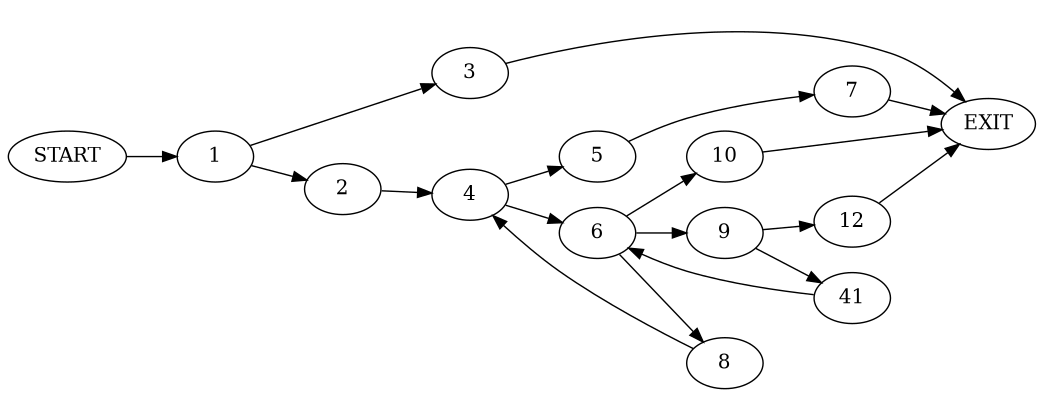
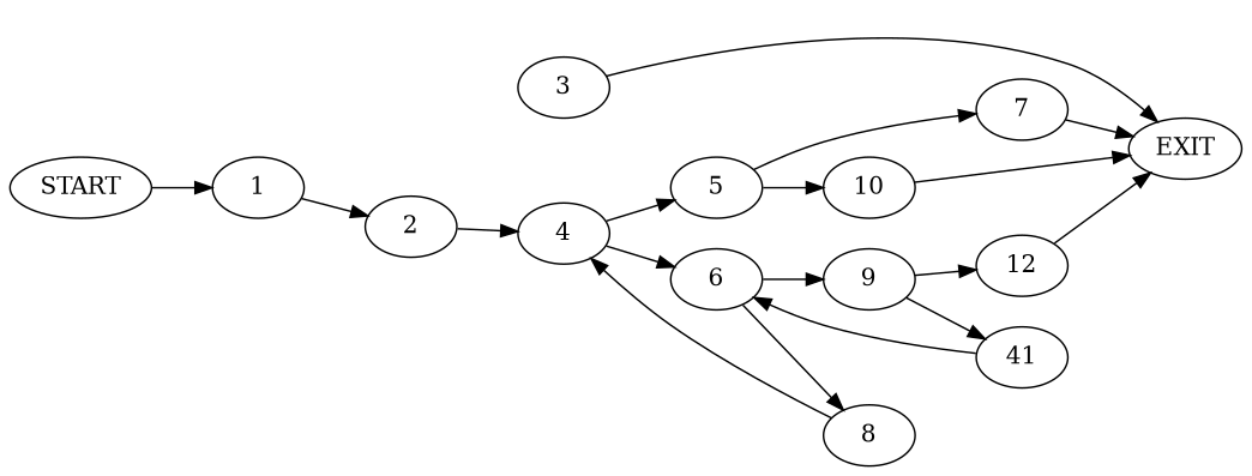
  digraph {
    rankdir=LR
    n1 [label=START]
    1
    2
    3
    n5 [label=EXIT]
    4
    5
    6
    7
    8
    9
    10
    n13 [label=41]
    12
    n1 -> 1
    1 -> 2
-   1 -> 3
    2 -> 4
    3 -> n5
    4 -> 5
    4 -> 6
    5 -> 7
    6 -> 8
    6 -> 9
-   6 -> 10
+   5 -> 10
    7 -> n5
    8 -> 4
    9 -> n13
    9 -> 12
    10 -> n5
    n13 -> 6
    12 -> n5
  }
